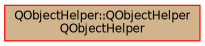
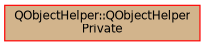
  digraph {
    rankdir=LR
-   n1 [color=red fillcolor=tan fontname=Helvetica fontsize=10 height=0.2 label="QObjectHelper::QObjectHelper\lQObjectHelper" shape=record style=filled width=0.4]
+   n1 [color=red fillcolor=tan fontname=Helvetica fontsize=10 height=0.2 label="QObjectHelper::QObjectHelper\lPrivate" shape=record style=filled width=0.4]
  }
